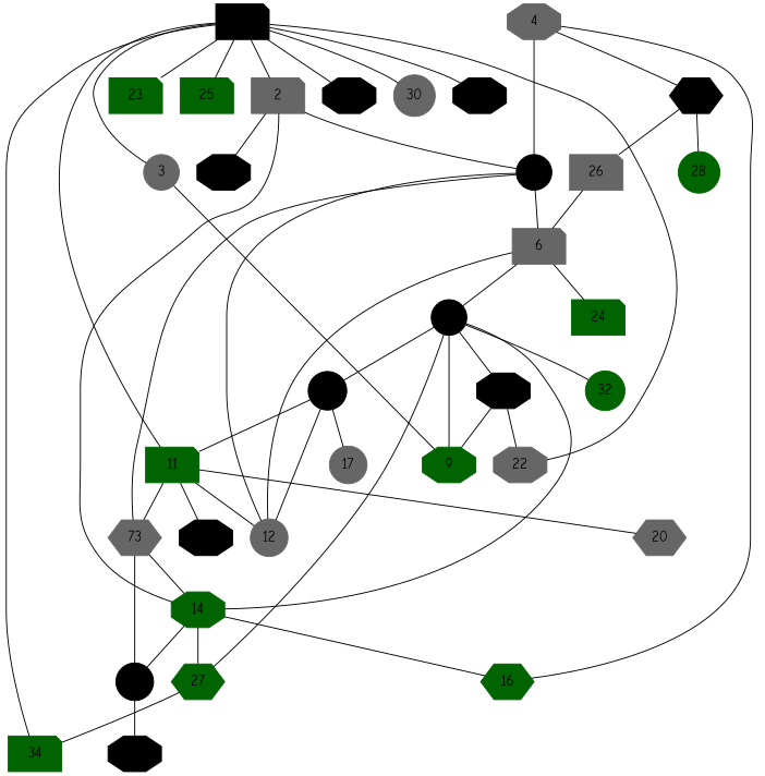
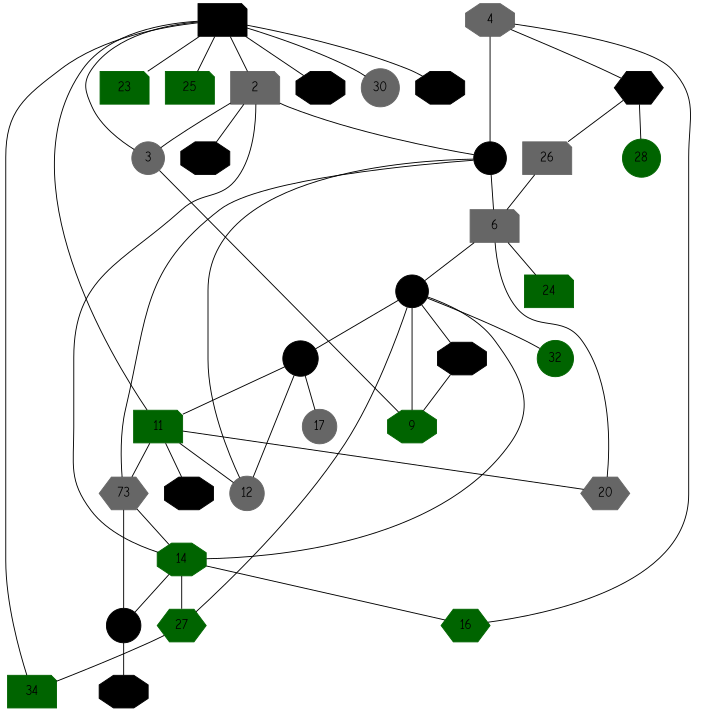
  graph {
    fontname="Comic Neue"
    node [color=black fontname="Comic Neue" shape=circle style=filled]
    edge [fontname="Comic Neue" weight=1.0]
    1 [shape=note]
    2 [color=gray40 shape=note]
    3 [color=gray40]
    11 [color=darkgreen shape=note]
-   22 [color=gray40 shape=octagon]
    23 [color=darkgreen shape=note]
    25 [color=darkgreen shape=note]
    29 [shape=octagon]
    30 [color=gray40]
    31 [shape=octagon]
    34 [color=darkgreen shape=note]
    5
    14 [color=darkgreen shape=octagon]
    18 [shape=octagon]
    9 [color=darkgreen shape=octagon]
    12 [color=gray40]
    n17 [color=gray40 label=73 shape=hexagon]
    20 [color=gray40 shape=hexagon]
    21 [shape=octagon]
    6 [color=gray40 shape=note]
    16 [color=darkgreen shape=hexagon]
    27 [color=darkgreen shape=hexagon]
    15
    4 [color=gray40 shape=octagon]
    19 [shape=hexagon]
    7
    24 [color=darkgreen shape=note]
    26 [color=gray40 shape=note]
    28 [color=darkgreen]
    8 [shape=octagon]
    10
    32 [color=darkgreen]
    17 [color=gray40]
    35 [shape=octagon]
    1 -- 2
    1 -- 3
    1 -- 11
-   1 -- 22
    1 -- 23
    1 -- 25
    1 -- 29
    1 -- 30
    1 -- 31
    1 -- 34
+   2 -- 3 [weight=3.0]
    2 -- 5
    2 -- 14
    2 -- 18
    3 -- 9
    11 -- 12
    11 -- n17
    11 -- 20
    11 -- 21 [weight=2.0]
    5 -- 12
    5 -- n17
    5 -- 6
    14 -- 16
    14 -- 27 [weight=3.0]
    14 -- 15
    n17 -- 14
    n17 -- 15
-   6 -- 12
+   6 -- 20
    6 -- 7
    6 -- 24
    27 -- 34
    15 -- 35
    4 -- 5 [weight=4.0]
    4 -- 16
    4 -- 19
    19 -- 26
    19 -- 28
    7 -- 14
    7 -- 9 [weight=4.0]
    7 -- 27
    7 -- 8
    7 -- 10
    7 -- 32
    26 -- 6
-   8 -- 22
    8 -- 9
    10 -- 11
    10 -- 12
    10 -- 17 [weight=2.0]
  }
